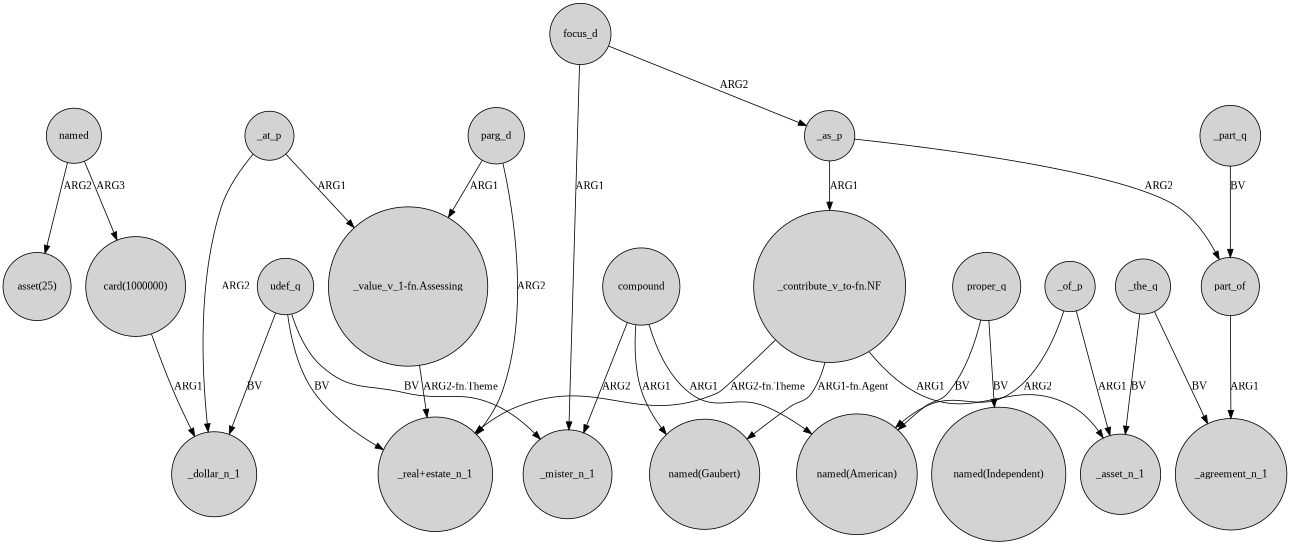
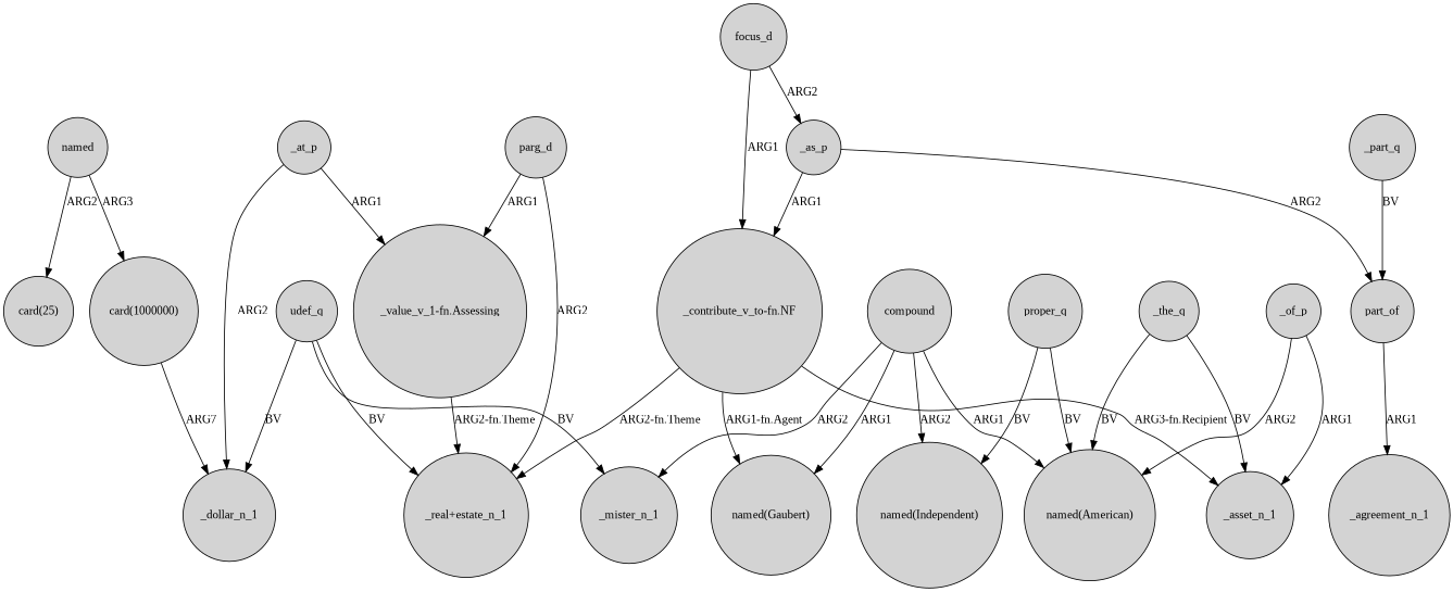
  digraph {
    fontname="Liberation Serif"
    node [fontname="Liberation Serif" shape=circle style=filled]
    edge [fontname="Liberation Serif"]
    "card(1000000)"
    _dollar_n_1
    _at_p
    "_value_v_1-fn.Assessing"
    "_real+estate_n_1"
    _as_p
    part_of
    "_contribute_v_to-fn.NF"
    _agreement_n_1
    "named(Gaubert)"
    _asset_n_1
    proper_q
    "named(American)"
    "named(Independent)"
    compound
    _mister_n_1
    focus_d
    udef_q
    _part_q
    parg_d
    _the_q
    n22 [label=named]
-   "card(25)" [label="asset(25)"]
+   "card(25)"
    _of_p
-   "card(1000000)" -> _dollar_n_1 [label=ARG1]
+   "card(1000000)" -> _dollar_n_1 [label=ARG7]
    _at_p -> _dollar_n_1 [label=ARG2]
    _at_p -> "_value_v_1-fn.Assessing" [label=ARG1]
    "_value_v_1-fn.Assessing" -> "_real+estate_n_1" [label="ARG2-fn.Theme"]
    _as_p -> part_of [label=ARG2]
    _as_p -> "_contribute_v_to-fn.NF" [label=ARG1]
    part_of -> _agreement_n_1 [label=ARG1]
    "_contribute_v_to-fn.NF" -> "_real+estate_n_1" [label="ARG2-fn.Theme"]
    "_contribute_v_to-fn.NF" -> "named(Gaubert)" [label="ARG1-fn.Agent"]
-   "_contribute_v_to-fn.NF" -> _asset_n_1 [label=ARG1]
+   "_contribute_v_to-fn.NF" -> _asset_n_1 [label="ARG3-fn.Recipient"]
    proper_q -> "named(American)" [label=BV]
    proper_q -> "named(Independent)" [label=BV]
    compound -> "named(Gaubert)" [label=ARG1]
    compound -> "named(American)" [label=ARG1]
+   compound -> "named(Independent)" [label=ARG2]
    compound -> _mister_n_1 [label=ARG2]
    focus_d -> _as_p [label=ARG2]
-   focus_d -> _mister_n_1 [label=ARG1]
+   focus_d -> "_contribute_v_to-fn.NF" [label=ARG1]
    udef_q -> _dollar_n_1 [label=BV]
    udef_q -> "_real+estate_n_1" [label=BV]
    udef_q -> _mister_n_1 [label=BV]
    _part_q -> part_of [label=BV]
    parg_d -> "_value_v_1-fn.Assessing" [label=ARG1]
    parg_d -> "_real+estate_n_1" [label=ARG2]
-   _the_q -> _agreement_n_1 [label=BV]
+   _the_q -> "named(American)" [label=BV]
    _the_q -> _asset_n_1 [label=BV]
    n22 -> "card(1000000)" [label=ARG3]
    n22 -> "card(25)" [label=ARG2]
    _of_p -> _asset_n_1 [label=ARG1]
    _of_p -> "named(American)" [label=ARG2]
  }
